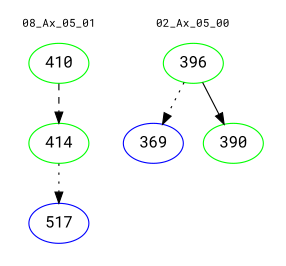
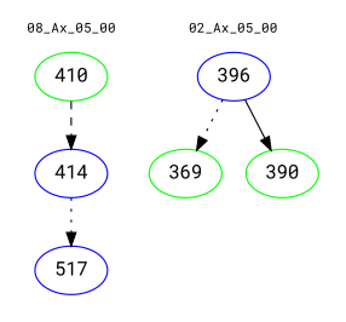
  digraph {
    fontname="Roboto Mono"
    node [color=blue fontname="Roboto Mono"]
    edge [color=black fontname="Roboto Mono" style=dotted]
-   n1 [color=green label=414]
+   n1 [label=414]
    n2 [color=green label=410]
    n3 [label=517]
-   n4 [color=green label=396]
-   n5 [label=369]
+   n4 [label=396]
+   n5 [color=green label=369]
    n6 [color=green label=390]
    subgraph cluster_1 {
      color=white
      fontsize=10
-     label="08_Ax_05_01"
+     label="08_Ax_05_00"
      n1
      n2
      n3
    }
    subgraph cluster_2 {
      color=white
      fontsize=10
      label="02_Ax_05_00"
      n4
      n5
      n6
    }
    n1 -> n3
    n2 -> n1 [style=dashed]
    n4 -> n5
    n4 -> n6 [style=solid]
  }
